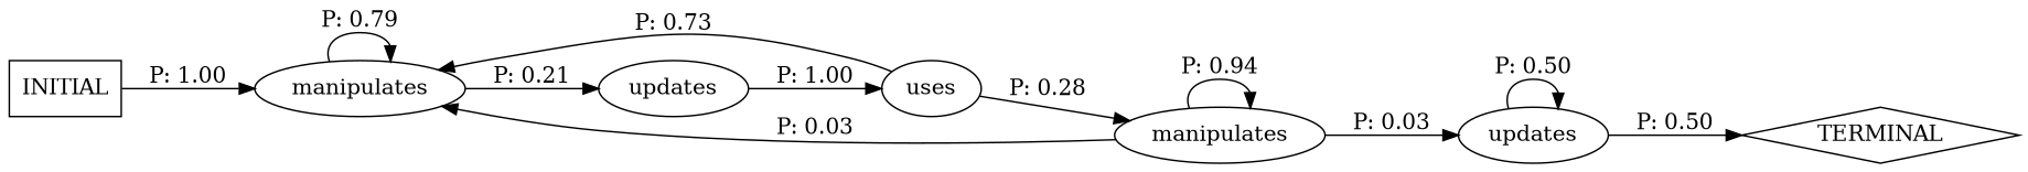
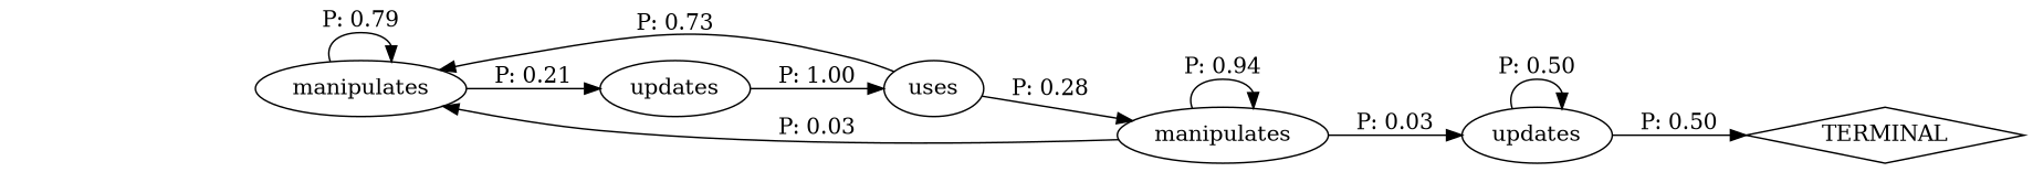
  digraph {
    rankdir=LR
    n1 [label=manipulates]
    n2 [label=updates]
    n3 [label=manipulates]
    n4 [label=updates]
    n5 [label=uses]
    n6 [label=TERMINAL shape=diamond]
-   n7 [label=INITIAL shape=box]
    n1 -> n1 [label="P: 0.79"]
    n1 -> n2 [label="P: 0.21"]
    n2 -> n5 [label="P: 1.00"]
    n3 -> n1 [label="P: 0.03"]
    n3 -> n3 [label="P: 0.94"]
    n3 -> n4 [label="P: 0.03"]
    n4 -> n4 [label="P: 0.50"]
    n4 -> n6 [label="P: 0.50"]
    n5 -> n1 [label="P: 0.73"]
    n5 -> n3 [label="P: 0.28"]
-   n7 -> n1 [label="P: 1.00"]
  }
